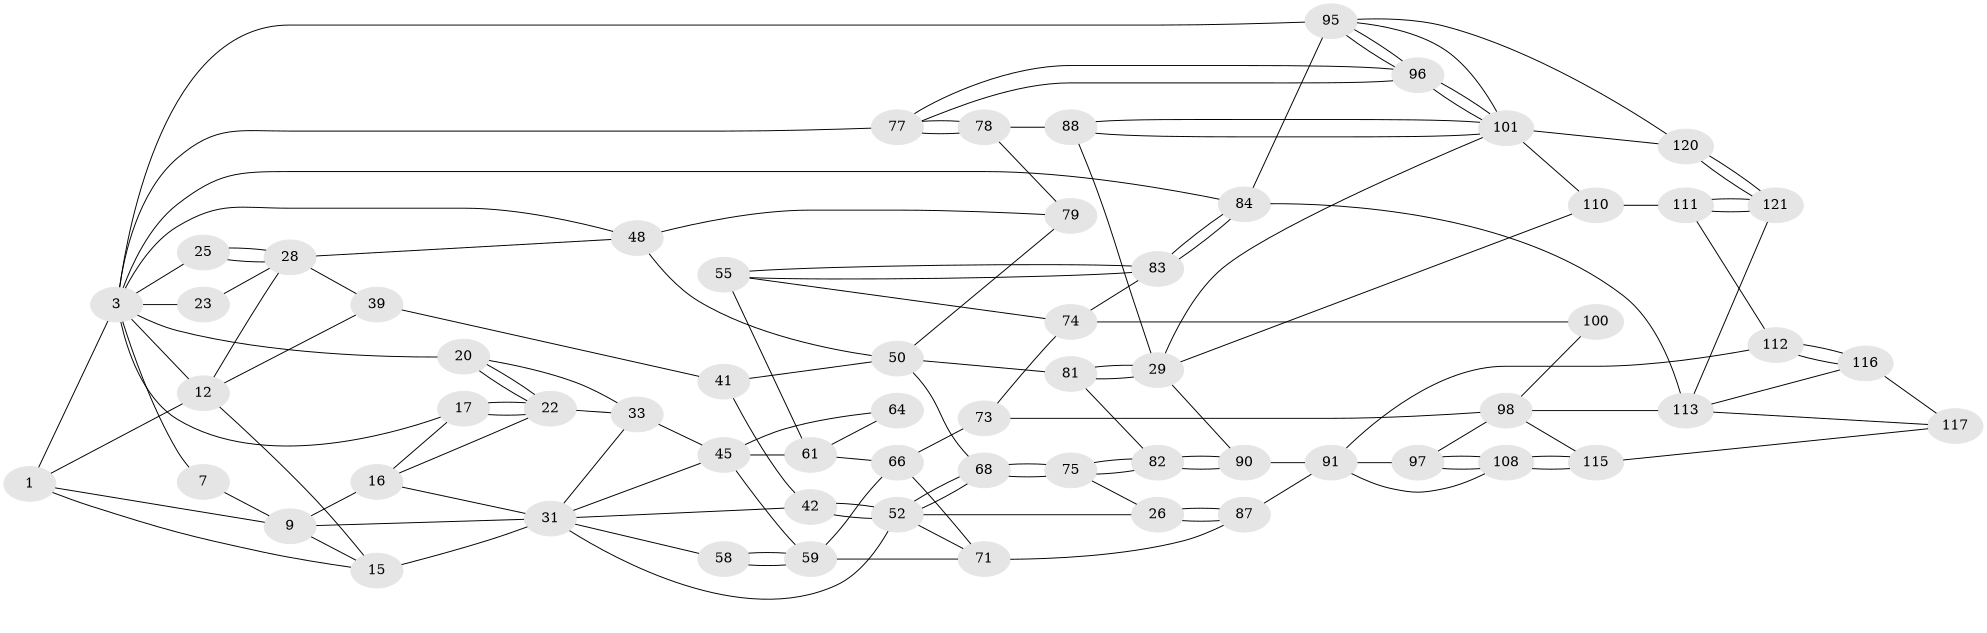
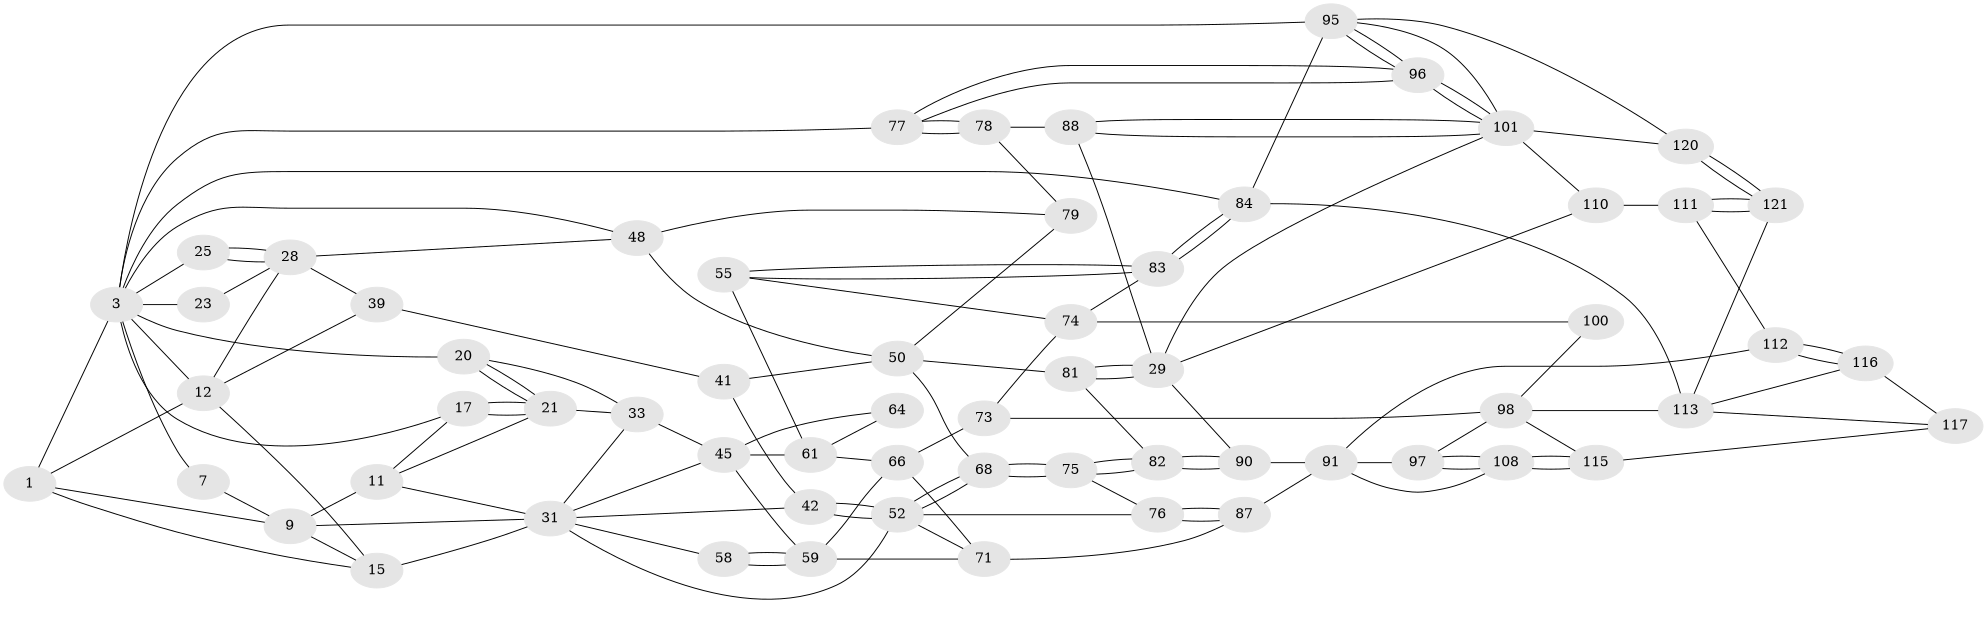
  graph {
    rankdir=LR
    node [color=gray90 style=filled]
    1 [super="+8+2"]
    3 [super="+18+4"]
    9 [super="+10"]
    12 [super="+13"]
    15 [super="+36"]
    7
    17
    20
    23
    25
    48 [super="+49"]
    77
    84
    95 [super="+119"]
-   16 [super="+26"]
+   16 [super="+26" label=11]
    31 [super="+37+32"]
    28 [super="+30"]
    39 [super="+40"]
-   21 [super="+27" label=22]
+   21 [super="+27"]
    33 [super="+34"]
    50 [super="+51+80"]
    79
    78
    96
    113 [super="+114"]
    101 [super="+102"]
    120
    42
    45 [super="+60+46"]
    52 [super="+53"]
    58
    41
    59 [super="+65"]
    61 [super="+62"]
    64
    68
    71 [super="+85"]
-   76 [label=26]
+   76
    55 [super="+56"]
    74 [super="+86"]
    83
    81
    66 [super="+72"]
    75
    82
    n46 [label=29 super="+93"]
    87
    100
    73
    98 [super="+99+105"]
    91 [super="+92+107"]
    115
    90
    88
    110
    121
    116
    117
    97
    108
    112
    111
    1 -- 3
    1 -- 9
    1 -- 12
    1 -- 15
    3 -- 12
    3 -- 7
    3 -- 17
    3 -- 20
    3 -- 23 [weight=2]
    3 -- 25 [weight=2]
    3 -- 48
    3 -- 77
    3 -- 84
    3 -- 95
    9 -- 15
    9 -- 16
    9 -- 31
    12 -- 15
    12 -- 28
    12 -- 39 [weight=2]
    15 -- 31
    7 -- 9
    17 -- 21
    17 -- 21
    20 -- 21
    20 -- 21
    20 -- 33
    23 -- 28
    25 -- 28
    25 -- 28
    48 -- 50
    48 -- 79
    77 -- 78
    77 -- 78
    77 -- 96
    77 -- 96
    84 -- 95
    84 -- 113
    95 -- 96
    95 -- 96
    95 -- 101
    95 -- 120
    16 -- 17
    16 -- 31
    16 -- 21
    31 -- 33
    31 -- 42
    31 -- 45
    31 -- 52
    31 -- 58
    28 -- 48
    28 -- 39
    39 -- 41
    21 -- 33
    33 -- 45
    50 -- 79
    50 -- 68
    50 -- 81
    78 -- 79
    78 -- 88
    96 -- 101
    96 -- 101
    113 -- 121
    113 -- 116
    113 -- 117
    101 -- 120
    101 -- 110
    120 -- 121
    120 -- 121
    42 -- 52
    42 -- 52
    45 -- 59
    45 -- 61
    45 -- 64
    52 -- 68
    52 -- 68
    52 -- 71
    52 -- 76
    58 -- 59 [weight=2]
    58 -- 59
    41 -- 50
    41 -- 42
    59 -- 71
    59 -- 66
    61 -- 64 [weight=2]
    61 -- 66
    68 -- 75
    68 -- 75
    71 -- 87
    76 -- 87
    76 -- 87
    55 -- 61
    55 -- 74
    55 -- 83
    55 -- 83
    74 -- 83
    74 -- 100
    83 -- 84
    83 -- 84
    81 -- 82
    81 -- n46
    81 -- n46
    66 -- 71
    66 -- 73
    75 -- 76
    75 -- 82
    75 -- 82
    82 -- 90
    82 -- 90
    n46 -- 101
    n46 -- 90
    n46 -- 110
    87 -- 91
    73 -- 74
    73 -- 98
    98 -- 113
    98 -- 100 [weight=2]
    98 -- 115
    91 -- 97
    91 -- 108
    91 -- 112
    115 -- 117
    90 -- 91
    88 -- 101
    88 -- 101
    88 -- n46
    110 -- 111
    116 -- 117
    97 -- 98
    97 -- 108
    97 -- 108
    108 -- 115
    108 -- 115
    112 -- 116
    112 -- 116
    111 -- 121
    111 -- 121
    111 -- 112
  }
